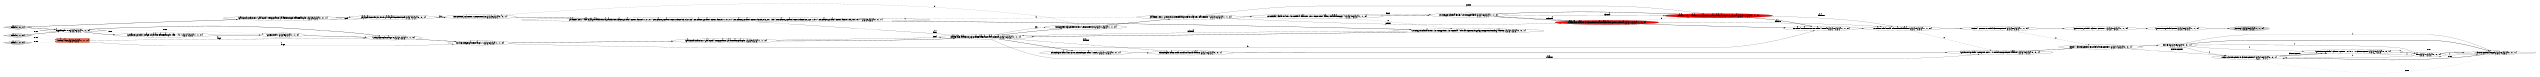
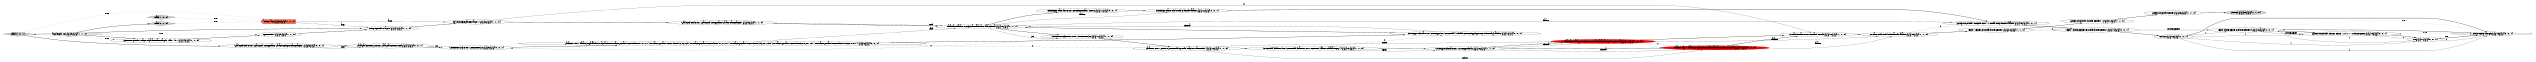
  digraph {
    rankdir=LR
    node [fillcolor=white shape=ellipse style=filled]
    edge [style=bold]
    n1 [label="JavaSparkContext jsc = new JavaSparkContext(conf)@@@4@@@['0', '0', '1']"]
    n2 [label="SQLContext jsql = new SQLContext(jsc)@@@5@@@['0', '0', '1']"]
    n3 [label="JavaRDD<Row> data = jsc.parallelize(Arrays.asList(RowFactory.create(Vectors.dense(0.1,0.1,0.1)),RowFactory.create(Vectors.dense(0.3,0.3,0.25)),RowFactory.create(Vectors.dense(0.1,0.1,-0.1)),RowFactory.create(Vectors.dense(20.3,20.1,19.9)),RowFactory.create(Vectors.dense(20.2,20.1,19.7)),RowFactory.create(Vectors.dense(18.9,20.0,19.7))))@@@6@@@['0', '0', '1']"]
    n4 [label="DataFrame dataset = jsql.createDataFrame(data,schema)@@@10@@@['1', '1', '1']"]
    n5 [label="SQLContext sqlContext = new SQLContext(jsc)@@@11@@@['1', '1', '0']"]
    n6 [label="BisectingKMeansModel model = bkm.fit(dataset)@@@12@@@['0', '0', '1']"]
    n7 [label="System.out.println(\"Compute Cost: \" + model.computeCost(dataset))@@@13@@@['0', '0', '1']"]
    n8 [label="BisectingKMeans bkm = new BisectingKMeans().setK(2)@@@11@@@['0', '0', '1']"]
    n9 [label="JavaRDD<Row> points = jsc.textFile(inputFile).map(new ParsePoint())@@@12@@@['1', '1', '0']"]
    n10 [label="Vector(( clusterCenters = model.clusterCenters()@@@14@@@['0', '0', '1']"]
    n11 [label="Vector clusterCenter = clusterCenters(i(@@@18@@@['0', '0', '1']"]
    n12 [label="System.out.println(\"Cluster Center \" + i + \": \" + clusterCenter)@@@19@@@['0', '0', '1']"]
    n13 [label="i++@@@17@@@['0', '0', '1']"]
    n14 [label="int k = Integer.parseInt(args(1()@@@8@@@['1', '1', '0']"]
    n15 [label="SparkConf conf = new SparkConf().setAppName(\"JavaKMeansExample\")@@@9@@@['1', '1', '0']"]
    n16 [label="KMeans kmeans = new KMeans().setK(k)@@@18@@@['1', '1', '0']"]
    n17 [label="KMeansModel model = kmeans.fit(dataset)@@@19@@@['1', '1', '0']"]
    n18 [label="System.err.println(\"Usage: ml.JavaKMeansExample <file> <k>\")@@@4@@@['1', '1', '0']"]
    n19 [label="System.exit(1)@@@5@@@['1', '1', '0']"]
    n20 [label="String inputFile = args(0(@@@7@@@['1', '1', '0']"]
    n21 [label="StructType schema = new StructType(fields)@@@16@@@['1', '1', '0']"]
    n22 [fillcolor=red label="Dataset<Row> dataset = sqlContext.createDataFrame(points,schema)@@@17@@@['0', '1', '0']"]
    n23 [fillcolor=red label="DataFrame dataset = sqlContext.createDataFrame(points,schema)@@@17@@@['1', '0', '0']"]
    n24 [label="Vector(( centers = model.clusterCenters()@@@20@@@['1', '1', '0']"]
    n25 [label="StructField(( fields = {new StructField(\"features\",new VectorUDT(),false,Metadata.empty())}@@@13@@@['1', '1', '0']"]
    n26 [label="StructType schema = new StructType(new StructField((((edu.fdu.CPPDG.tinypdg.pe.ExpressionInfo@1a599c1)@@@7@@@['0', '0', '1']"]
    n27 [label="int i = 0@@@15@@@['0', '0', '1']"]
    n28 [label="i < clusterCenters.length@@@16@@@['0', '0', '1']" shape=diamond]
    n29 [label="System.out.println(center)@@@23@@@['1', '1', '0']"]
    n30 [fillcolor=lightgray label="jsc.stop()@@@25@@@['1', '1', '0']"]
    n31 [label="SparkConf conf = new SparkConf().setAppName(\"JavaBisectingKMeansExample\")@@@3@@@['0', '0', '1']"]
    n32 [label="System.out.println(\"Cluster Centers: \")@@@21@@@['1', '1', '0']"]
    n33 [fillcolor=lightgray label="main['1', '0', '0']" shape=diamond]
    n34 [fillcolor=tomato label="String(( args@@@2@@@['1', '1', '1']" shape=box]
    n35 [label="args.length != 2@@@3@@@['1', '1', '0']" shape=diamond]
    n36 [fillcolor=lightgray label="main['0', '1', '0']" shape=diamond]
    n37 [fillcolor=lightgray label="main['0', '0', '1']" shape=diamond]
    n1 -> n2 [label=jsc style=solid]
    n1 -> n2
    n2 -> n3
    n3 -> n4 [label=data style=solid]
    n3 -> n26
    n4 -> n5 [label=jsc style=solid]
    n4 -> n5
    n4 -> n6 [label=dataset style=solid]
    n4 -> n7 [label=dataset style=solid]
    n4 -> n8
    n5 -> n2 [label=0 style=dashed]
    n5 -> n9
    n6 -> n7
    n7 -> n10
    n8 -> n6
    n9 -> n3 [label=0 style=dashed]
    n9 -> n22 [label=points style=solid]
    n9 -> n23 [label=points style=solid]
    n9 -> n25
    n10 -> n11 [label=clusterCenters style=solid]
    n10 -> n27
    n11 -> n12
    n11 -> n12 [label=clusterCenter style=solid]
    n12 -> n13
    n13 -> n11 [label=i style=solid]
    n13 -> n12 [label=i style=solid]
    n13 -> n28
    n13 -> n28 [label=i style=solid]
    n14 -> n15
    n14 -> n16 [label=k style=solid]
    n15 -> n4
    n15 -> n4 [label=conf style=solid]
    n16 -> n17
    n17 -> n7 [label=0 style=dashed]
    n17 -> n24
    n18 -> n19
    n19 -> n20
    n20 -> n14
    n21 -> n22
    n21 -> n22 [label=schema style=solid]
    n21 -> n23 [label=schema style=solid]
    n21 -> n23
    n22 -> n16
    n22 -> n17 [label=dataset style=solid]
    n23 -> n16
    n23 -> n17 [label=dataset style=solid]
    n23 -> n22 [label=0 style=dashed]
    n24 -> n10 [label=0 style=dashed]
    n24 -> n32
    n25 -> n21
    n25 -> n21 [label=fields style=solid]
    n25 -> n26 [label=0 style=dashed]
    n26 -> n4 [label=schema style=solid]
    n26 -> n4
    n27 -> n11 [label=i style=solid]
    n27 -> n12 [label=i style=solid]
    n27 -> n13 [label=i style=solid]
    n27 -> n28 [label=i style=solid]
    n27 -> n28
    n28 -> n11 [label=true style=dotted]
    n28 -> n11
    n28 -> n12 [label=true style=dotted]
    n28 -> n13 [label=true style=dotted]
    n29 -> n30
    n31 -> n1
    n31 -> n1 [label=conf style=solid]
    n32 -> n29
    n33 -> n34 [label=true style=dotted]
    n34 -> n14 [label=args style=solid]
    n34 -> n20 [label=args style=solid]
    n35 -> n18
    n35 -> n18 [label=true style=dotted]
    n35 -> n19 [label=true style=dotted]
    n35 -> n20
    n36 -> n34 [label=true style=dotted]
-   n36 -> n35
+   n35 -> n36
    n37 -> n31
    n37 -> n34 [label=true style=dotted]
    n37 -> n35
  }
